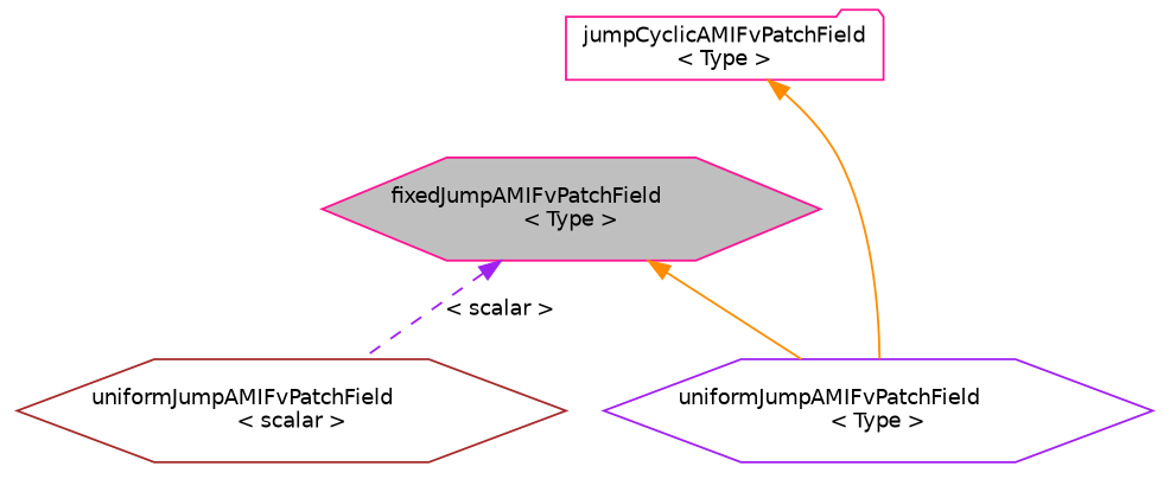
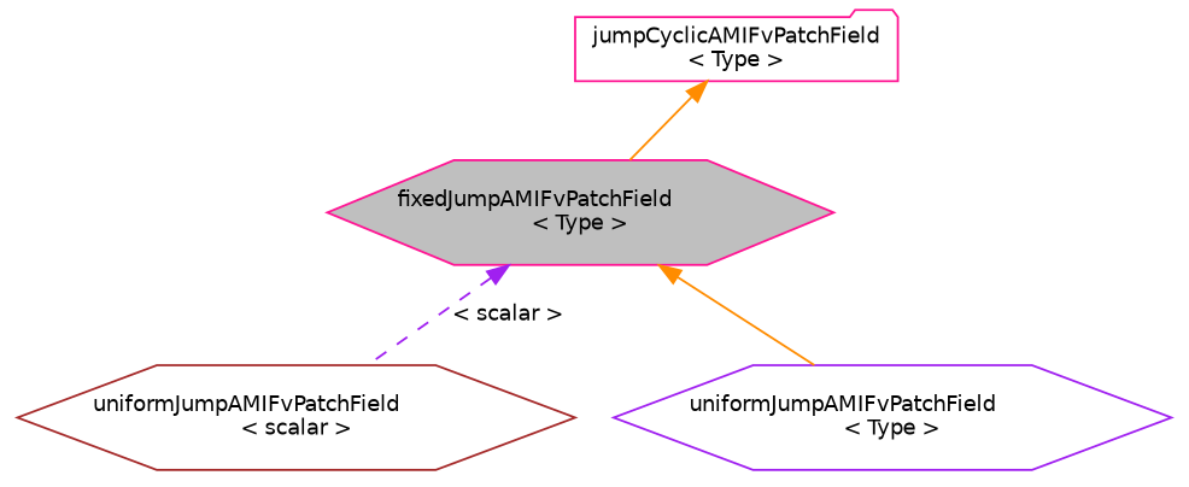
  digraph {
    node [color=deeppink fontname=Helvetica fontsize=10 shape=hexagon]
    edge [color=darkorange dir=back fontname=Helvetica fontsize=10 labelfontname=Helvetica labelfontsize=10 style=solid]
    n1 [fillcolor=grey75 fontcolor=black height=0.2 label="fixedJumpAMIFvPatchField\l\< Type \>" style=filled width=0.4]
    n2 [color=purple height=0.2 label="uniformJumpAMIFvPatchField\l\< Type \>" width=0.4]
    n3 [color=brown height=0.2 label="uniformJumpAMIFvPatchField\l\< scalar \>" width=0.4]
    n4 [height=0.2 label="jumpCyclicAMIFvPatchField\l\< Type \>" shape=folder width=0.4]
    n1 -> n2
    n1 -> n3 [color=purple label=" \< scalar \>" style=dashed]
-   n4 -> n2
+   n4 -> n1
  }
